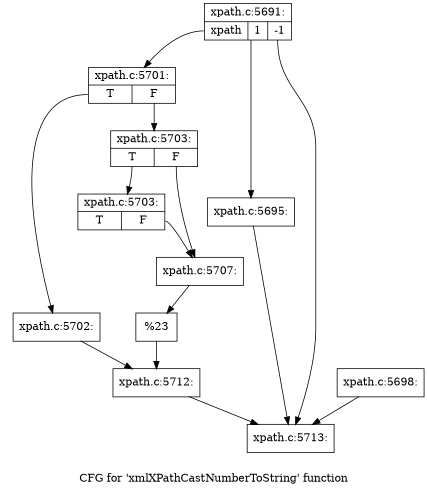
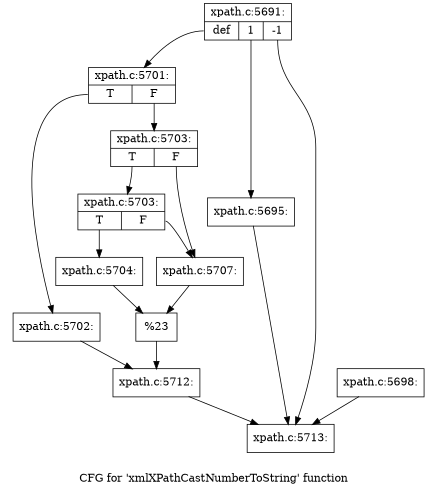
  digraph {
    label="CFG for 'xmlXPathCastNumberToString' function"
    node [shape=record]
-   n1 [label="{xpath.c:5691:|{<s0>xpath|<s1>1|<s2>-1}}"]
+   n1 [label="{xpath.c:5691:|{<s0>def|<s1>1|<s2>-1}}"]
    n2 [label="{xpath.c:5701:|{<s0>T|<s1>F}}"]
    n3 [label="{xpath.c:5695:}"]
    n4 [label="{xpath.c:5713:}"]
    n5 [label="{xpath.c:5702:}"]
    n6 [label="{xpath.c:5703:|{<s0>T|<s1>F}}"]
    n7 [label="{xpath.c:5698:}"]
    n8 [label="{xpath.c:5712:}"]
    n9 [label="{xpath.c:5703:|{<s0>T|<s1>F}}"]
    n10 [label="{xpath.c:5707:}"]
+   n11 [label="{xpath.c:5704:}"]
    n12 [label="{%23}"]
    n1 -> n2 [tailport=s0]
    n1 -> n3 [tailport=s1]
    n1 -> n4 [tailport=s2]
    n2 -> n5 [tailport=s0]
    n2 -> n6 [tailport=s1]
    n3 -> n4
    n5 -> n8
    n6 -> n9 [tailport=s0]
    n6 -> n10 [tailport=s1]
    n7 -> n4
    n8 -> n4
    n9 -> n10 [tailport=s1]
+   n9 -> n11 [tailport=s0]
    n10 -> n12
+   n11 -> n12
    n12 -> n8
  }
